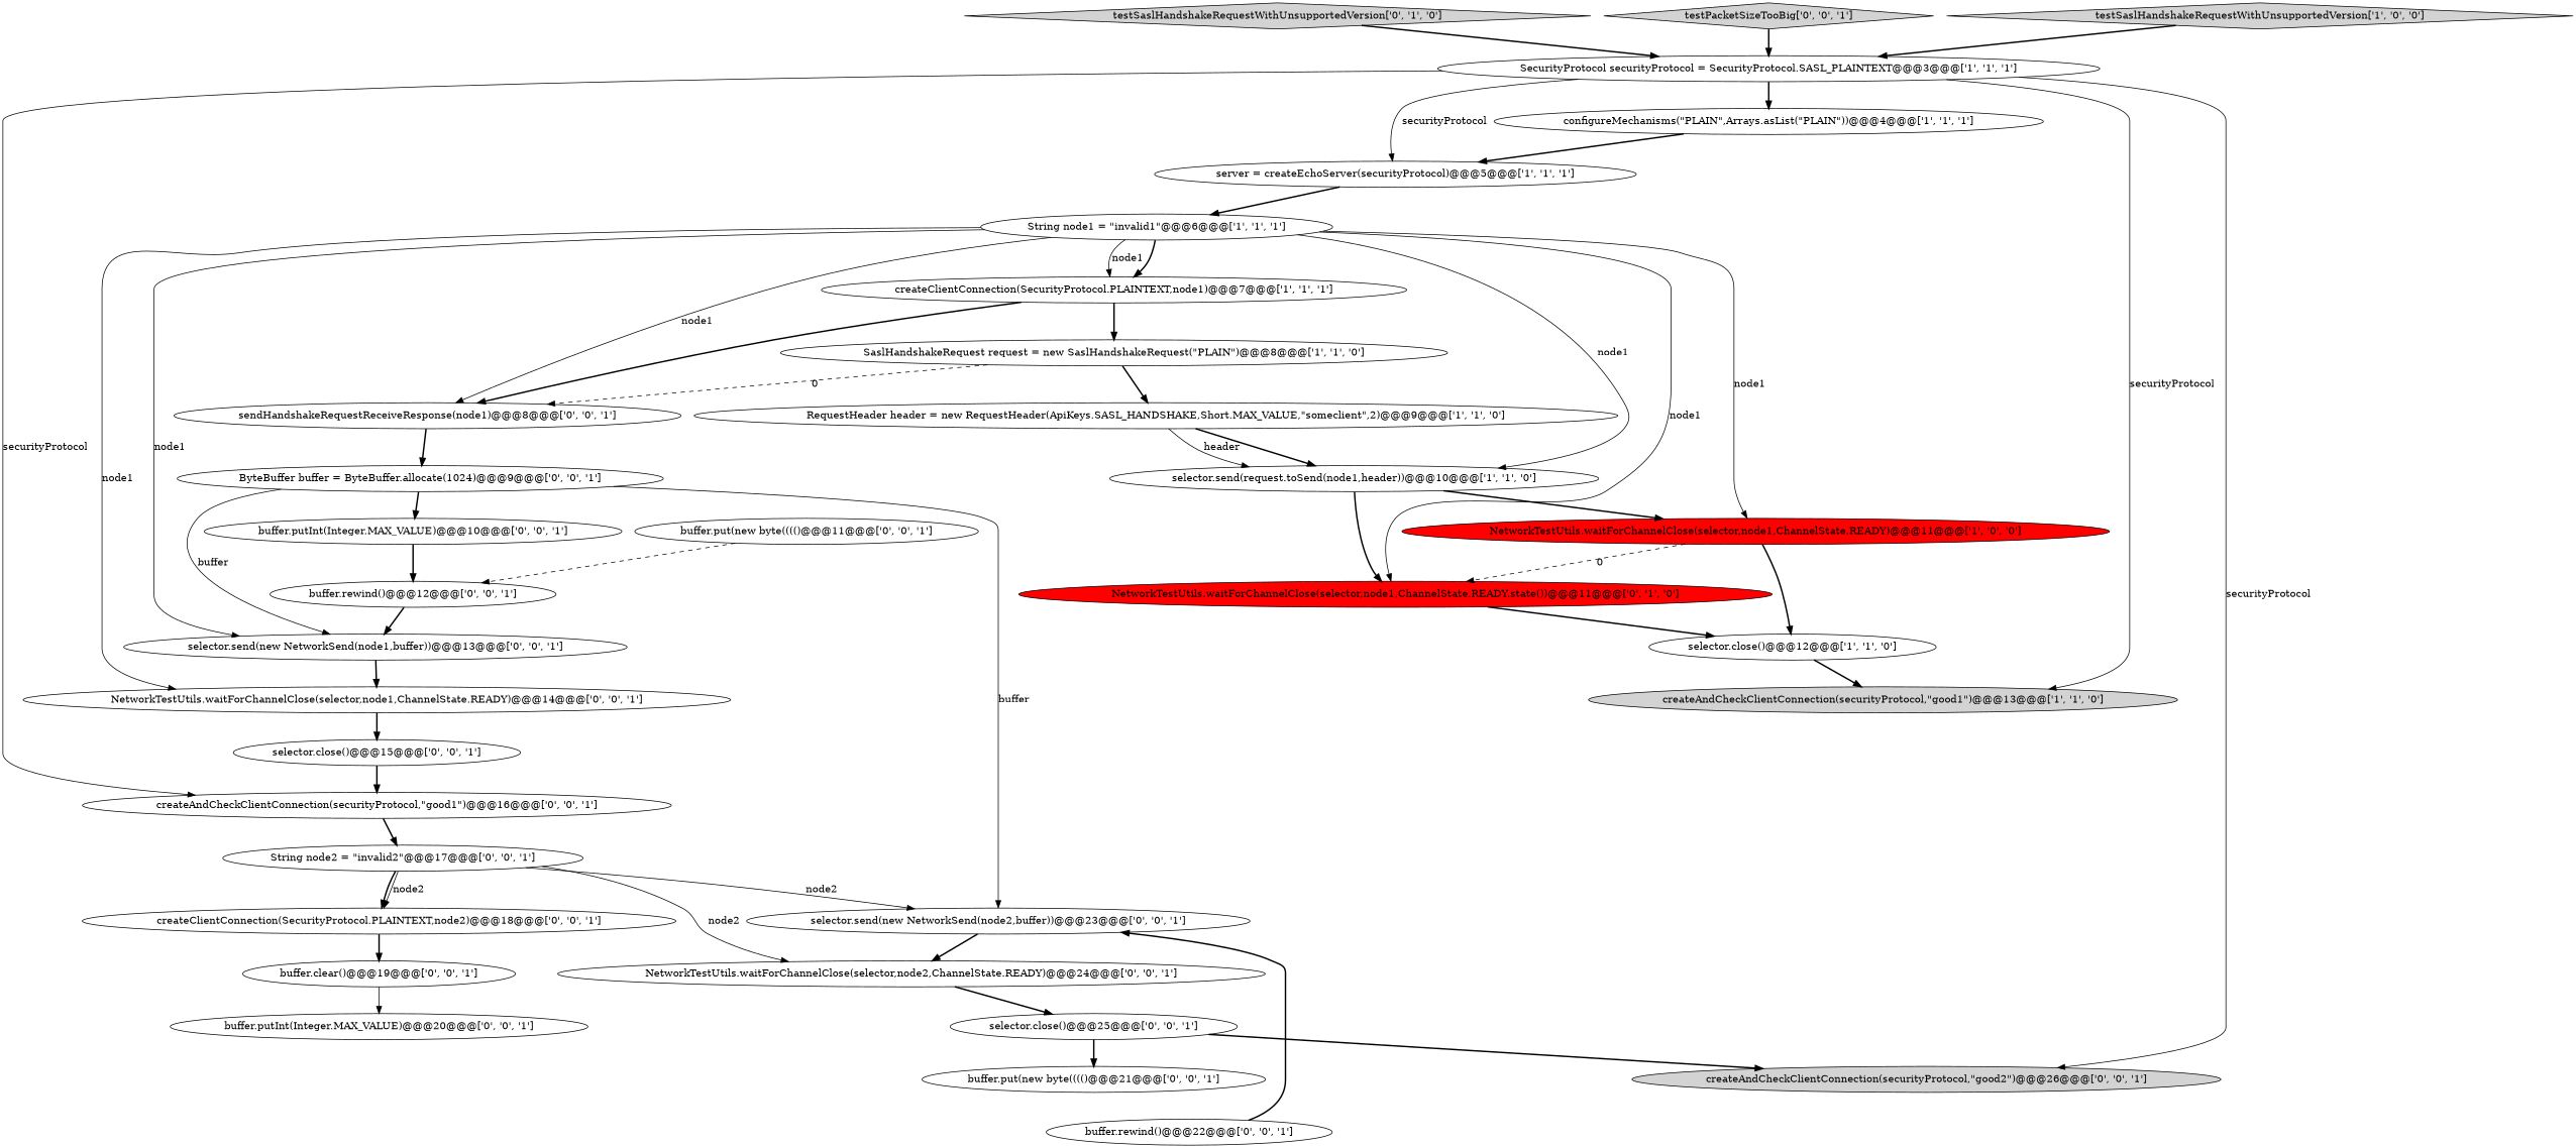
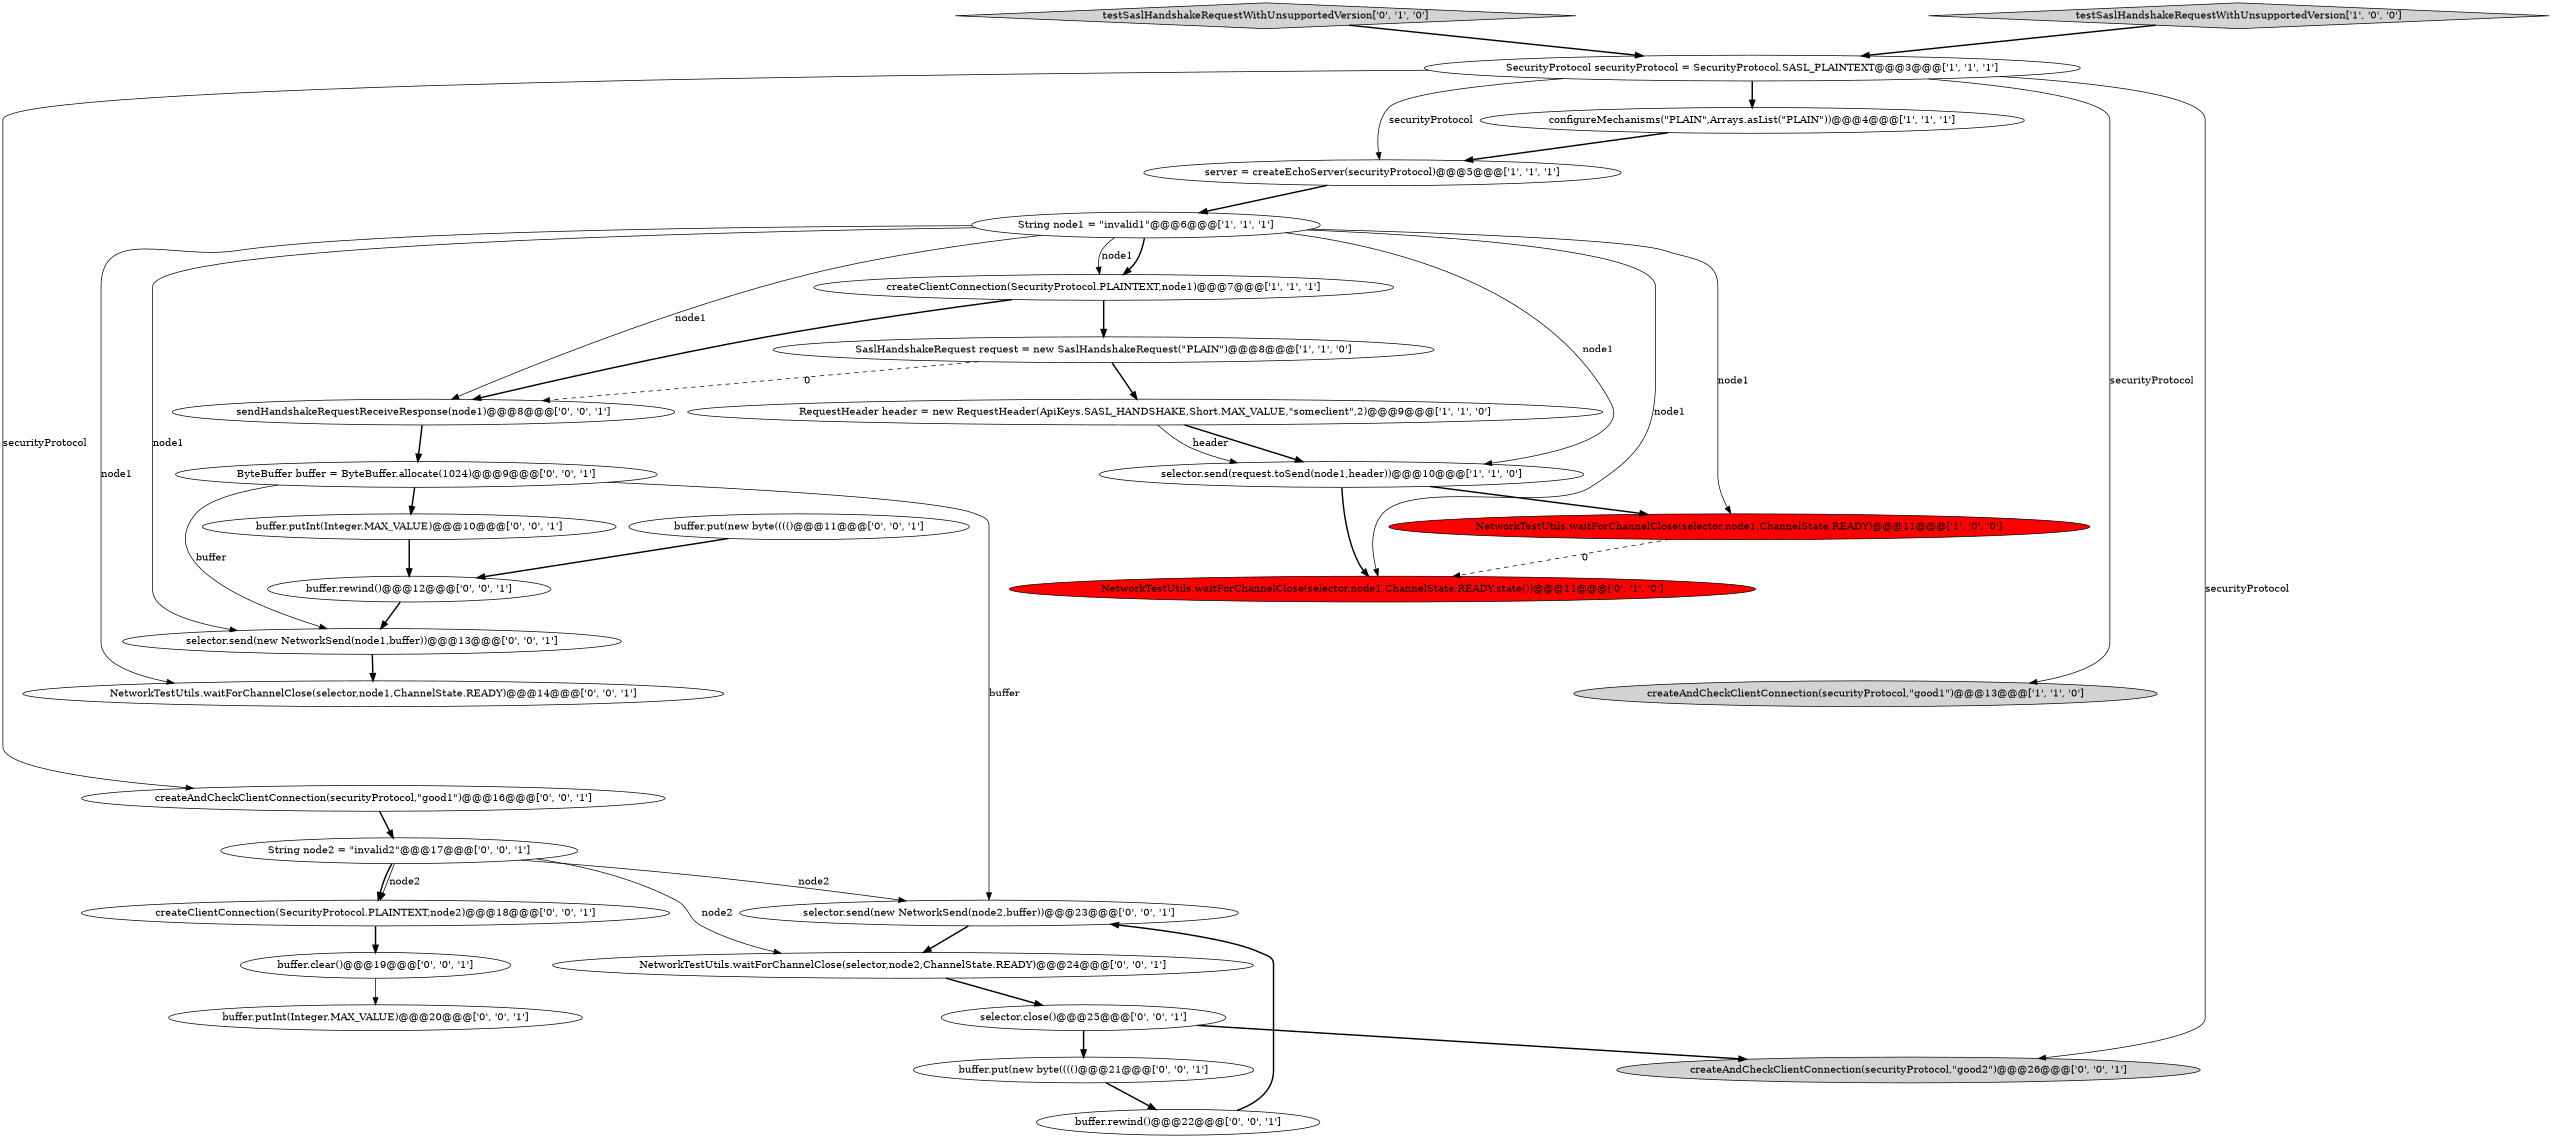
  digraph {
    node [fillcolor=white shape=ellipse style=filled]
    edge [style=bold]
    n1 [label="createClientConnection(SecurityProtocol.PLAINTEXT,node2)@@@18@@@['0', '0', '1']"]
    n2 [label="buffer.clear()@@@19@@@['0', '0', '1']"]
    n3 [label="buffer.putInt(Integer.MAX_VALUE)@@@20@@@['0', '0', '1']"]
    n4 [label="buffer.putInt(Integer.MAX_VALUE)@@@10@@@['0', '0', '1']"]
    n5 [label="buffer.rewind()@@@12@@@['0', '0', '1']"]
    n6 [label="buffer.put(new byte(((()@@@11@@@['0', '0', '1']"]
    n7 [fillcolor=red label="NetworkTestUtils.waitForChannelClose(selector,node1,ChannelState.READY.state())@@@11@@@['0', '1', '0']"]
-   n8 [label="selector.close()@@@12@@@['1', '1', '0']"]
    n9 [fillcolor=lightgray label="createAndCheckClientConnection(securityProtocol,\"good1\")@@@13@@@['1', '1', '0']"]
    n10 [fillcolor=lightgray label="testSaslHandshakeRequestWithUnsupportedVersion['0', '1', '0']" shape=diamond]
    n11 [label="SecurityProtocol securityProtocol = SecurityProtocol.SASL_PLAINTEXT@@@3@@@['1', '1', '1']"]
    n12 [fillcolor=lightgray label="createAndCheckClientConnection(securityProtocol,\"good2\")@@@26@@@['0', '0', '1']"]
    n13 [label="createAndCheckClientConnection(securityProtocol,\"good1\")@@@16@@@['0', '0', '1']"]
    n14 [label="configureMechanisms(\"PLAIN\",Arrays.asList(\"PLAIN\"))@@@4@@@['1', '1', '1']"]
    n15 [label="server = createEchoServer(securityProtocol)@@@5@@@['1', '1', '1']"]
    n16 [label="selector.close()@@@25@@@['0', '0', '1']"]
    n17 [label="buffer.put(new byte(((()@@@21@@@['0', '0', '1']"]
    n18 [label="buffer.rewind()@@@22@@@['0', '0', '1']"]
    n19 [label="selector.send(new NetworkSend(node2,buffer))@@@23@@@['0', '0', '1']"]
    n20 [label="NetworkTestUtils.waitForChannelClose(selector,node2,ChannelState.READY)@@@24@@@['0', '0', '1']"]
    n21 [label="sendHandshakeRequestReceiveResponse(node1)@@@8@@@['0', '0', '1']"]
    n22 [label="ByteBuffer buffer = ByteBuffer.allocate(1024)@@@9@@@['0', '0', '1']"]
    n23 [label="selector.send(new NetworkSend(node1,buffer))@@@13@@@['0', '0', '1']"]
    n24 [label="selector.send(request.toSend(node1,header))@@@10@@@['1', '1', '0']"]
    n25 [fillcolor=red label="NetworkTestUtils.waitForChannelClose(selector,node1,ChannelState.READY)@@@11@@@['1', '0', '0']"]
    n26 [label="RequestHeader header = new RequestHeader(ApiKeys.SASL_HANDSHAKE,Short.MAX_VALUE,\"someclient\",2)@@@9@@@['1', '1', '0']"]
    n27 [label="createClientConnection(SecurityProtocol.PLAINTEXT,node1)@@@7@@@['1', '1', '1']"]
    n28 [label="SaslHandshakeRequest request = new SaslHandshakeRequest(\"PLAIN\")@@@8@@@['1', '1', '0']"]
    n29 [label="String node2 = \"invalid2\"@@@17@@@['0', '0', '1']"]
    n30 [label="String node1 = \"invalid1\"@@@6@@@['1', '1', '1']"]
    n31 [label="NetworkTestUtils.waitForChannelClose(selector,node1,ChannelState.READY)@@@14@@@['0', '0', '1']"]
-   n32 [label="selector.close()@@@15@@@['0', '0', '1']"]
-   n33 [fillcolor=lightgray label="testPacketSizeTooBig['0', '0', '1']" shape=diamond]
    n34 [fillcolor=lightgray label="testSaslHandshakeRequestWithUnsupportedVersion['1', '0', '0']" shape=diamond]
    n1 -> n2
    n2 -> n3 [style=solid]
    n4 -> n5
    n5 -> n23
-   n6 -> n5 [style=dashed]
-   n7 -> n8
-   n8 -> n9
+   n6 -> n5
    n10 -> n11
    n11 -> n9 [label=securityProtocol style=solid]
    n11 -> n12 [label=securityProtocol style=solid]
    n11 -> n13 [label=securityProtocol style=solid]
    n11 -> n14
    n11 -> n15 [label=securityProtocol style=solid]
    n13 -> n29
    n14 -> n15
    n15 -> n30
    n16 -> n12
    n16 -> n17
+   n17 -> n18
    n18 -> n19
    n19 -> n20
    n20 -> n16
    n21 -> n22
    n22 -> n4
    n22 -> n19 [label=buffer style=solid]
    n22 -> n23 [label=buffer style=solid]
    n23 -> n31
    n24 -> n7
    n24 -> n25
    n25 -> n7 [label=0 style=dashed]
-   n25 -> n8
    n26 -> n24
    n26 -> n24 [label=header style=solid]
    n27 -> n21
    n27 -> n28
    n28 -> n21 [label=0 style=dashed]
    n28 -> n26
    n29 -> n1 [label=node2 style=solid]
    n29 -> n1
    n29 -> n19 [label=node2 style=solid]
    n29 -> n20 [label=node2 style=solid]
    n30 -> n7 [label=node1 style=solid]
    n30 -> n21 [label=node1 style=solid]
    n30 -> n23 [label=node1 style=solid]
    n30 -> n24 [label=node1 style=solid]
    n30 -> n25 [label=node1 style=solid]
    n30 -> n27
    n30 -> n27 [label=node1 style=solid]
    n30 -> n31 [label=node1 style=solid]
-   n31 -> n32
-   n32 -> n13
-   n33 -> n11
    n34 -> n11
  }
